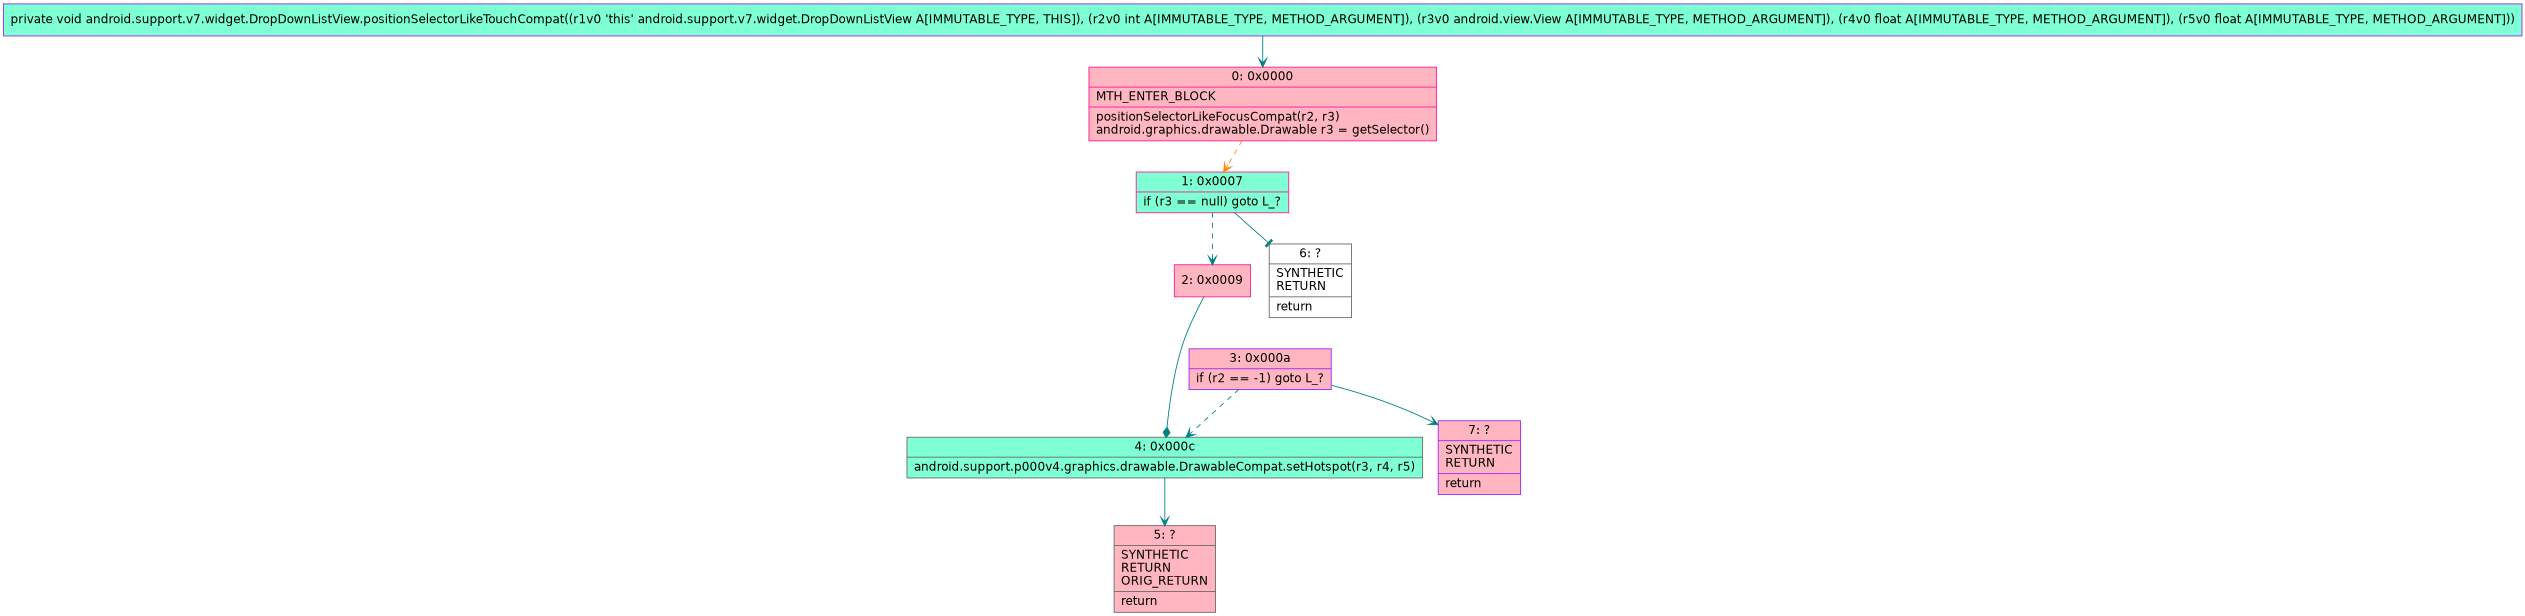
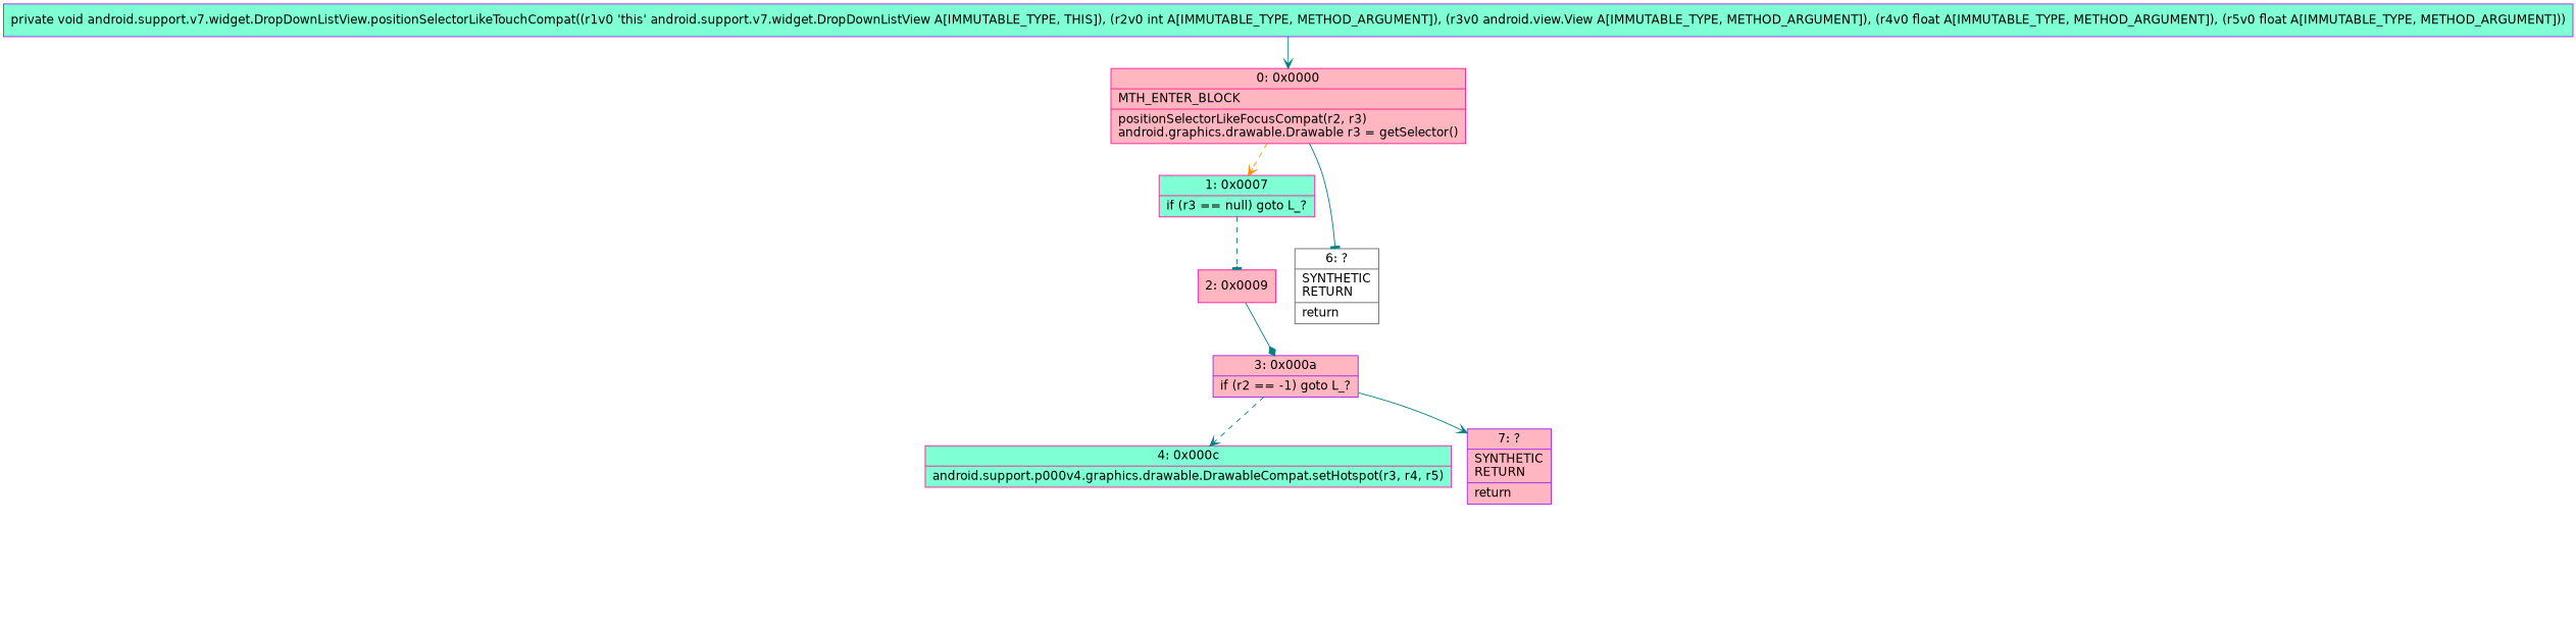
  digraph {
    fontname="DejaVu Sans"
    node [color=deeppink fillcolor=lightpink fontname="DejaVu Sans" shape=record style=filled]
    edge [arrowhead=vee color=teal fontname="DejaVu Sans"]
    n1 [label="{0\:\ 0x0000|MTH_ENTER_BLOCK\l|positionSelectorLikeFocusCompat(r2, r3)\landroid.graphics.drawable.Drawable r3 = getSelector()\l}"]
    n2 [fillcolor=aquamarine label="{1\:\ 0x0007|if (r3 == null) goto L_?\l}"]
    n3 [label="{2\:\ 0x0009}"]
    n4 [color=gray40 fillcolor=white label="{6\:\ ?|SYNTHETIC\lRETURN\l|return\l}"]
    n5 [color=purple label="{3\:\ 0x000a|if (r2 == \-1) goto L_?\l}"]
-   n6 [color=gray40 fillcolor=aquamarine label="{4\:\ 0x000c|android.support.p000v4.graphics.drawable.DrawableCompat.setHotspot(r3, r4, r5)\l}"]
+   n6 [fillcolor=aquamarine label="{4\:\ 0x000c|android.support.p000v4.graphics.drawable.DrawableCompat.setHotspot(r3, r4, r5)\l}"]
    n7 [color=purple label="{7\:\ ?|SYNTHETIC\lRETURN\l|return\l}"]
-   n8 [color=gray40 label="{5\:\ ?|SYNTHETIC\lRETURN\lORIG_RETURN\l|return\l}"]
    n9 [color=purple fillcolor=aquamarine label="{private void android.support.v7.widget.DropDownListView.positionSelectorLikeTouchCompat((r1v0 'this' android.support.v7.widget.DropDownListView A[IMMUTABLE_TYPE, THIS]), (r2v0 int A[IMMUTABLE_TYPE, METHOD_ARGUMENT]), (r3v0 android.view.View A[IMMUTABLE_TYPE, METHOD_ARGUMENT]), (r4v0 float A[IMMUTABLE_TYPE, METHOD_ARGUMENT]), (r5v0 float A[IMMUTABLE_TYPE, METHOD_ARGUMENT])) }"]
    n1 -> n2 [color=darkorange style=dashed]
-   n2 -> n3 [style=dashed]
-   n2 -> n4 [arrowhead=tee]
-   n3 -> n6 [arrowhead=diamond]
+   n2 -> n3 [arrowhead=tee style=dashed]
+   n1 -> n4 [arrowhead=tee]
+   n3 -> n5 [arrowhead=diamond]
    n5 -> n6 [style=dashed]
    n5 -> n7
-   n6 -> n8
    n9 -> n1
  }
